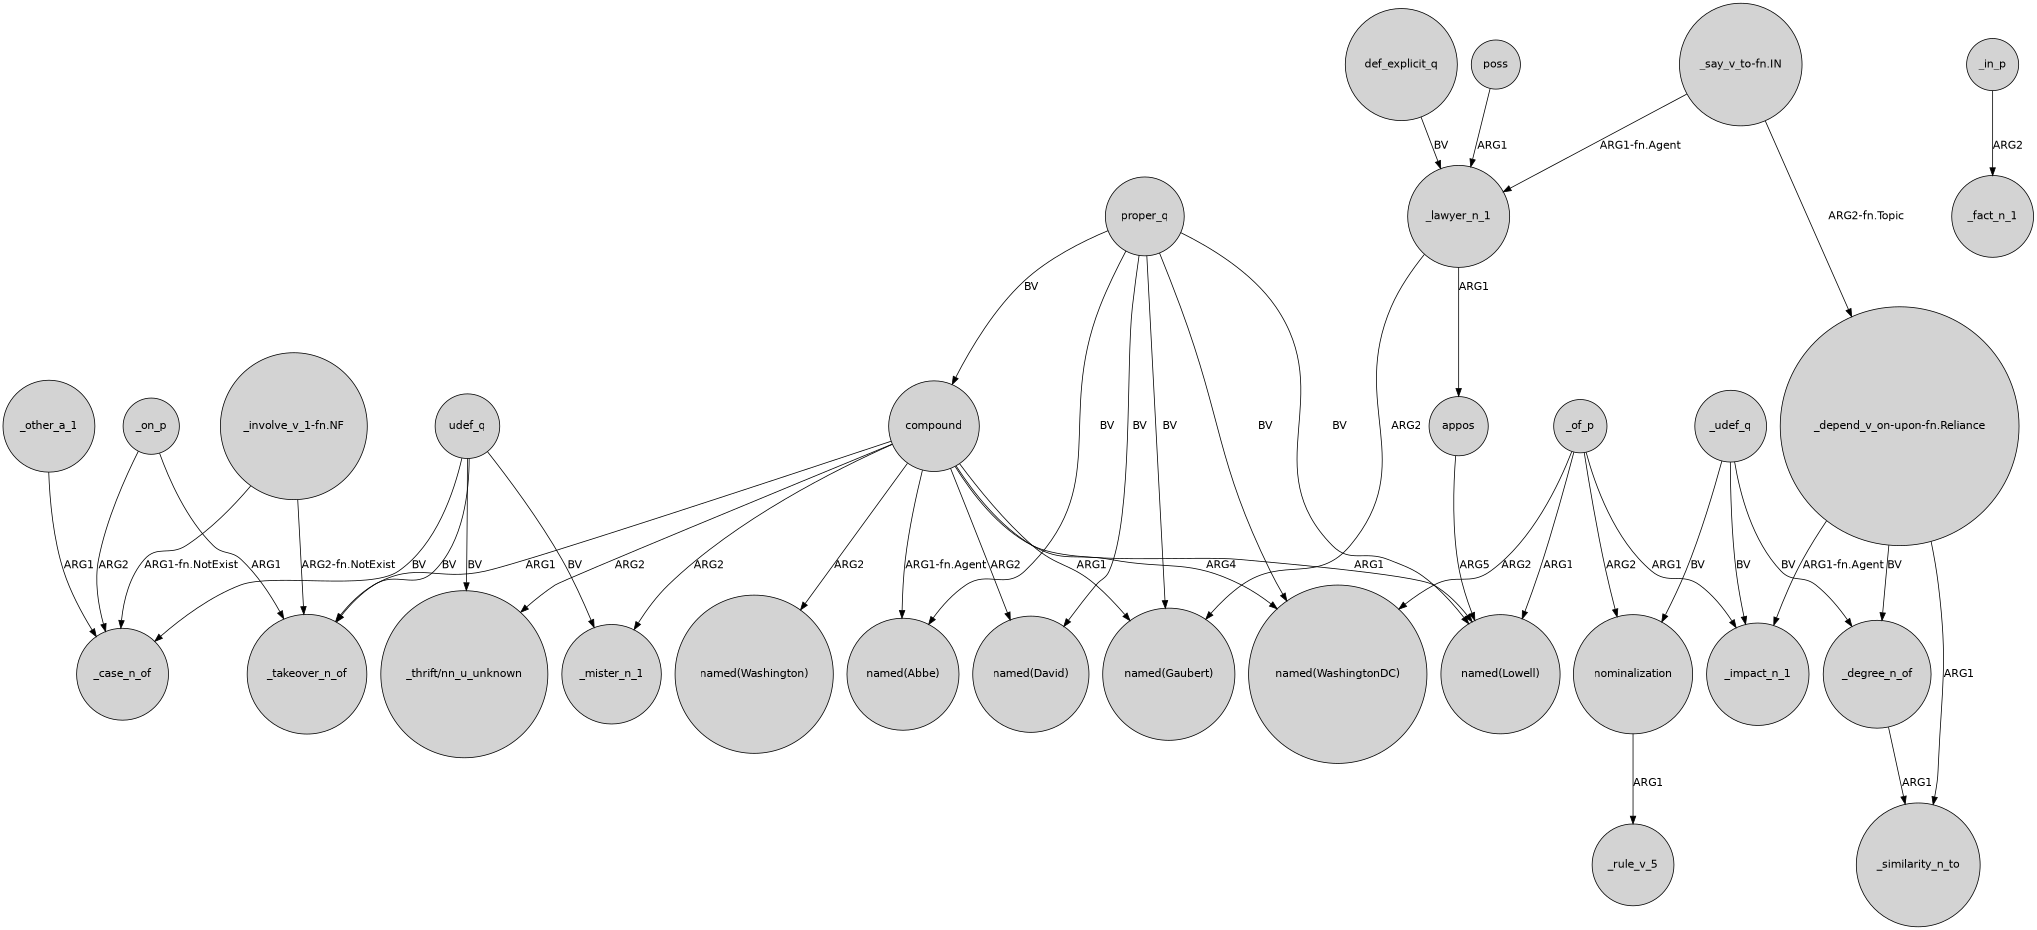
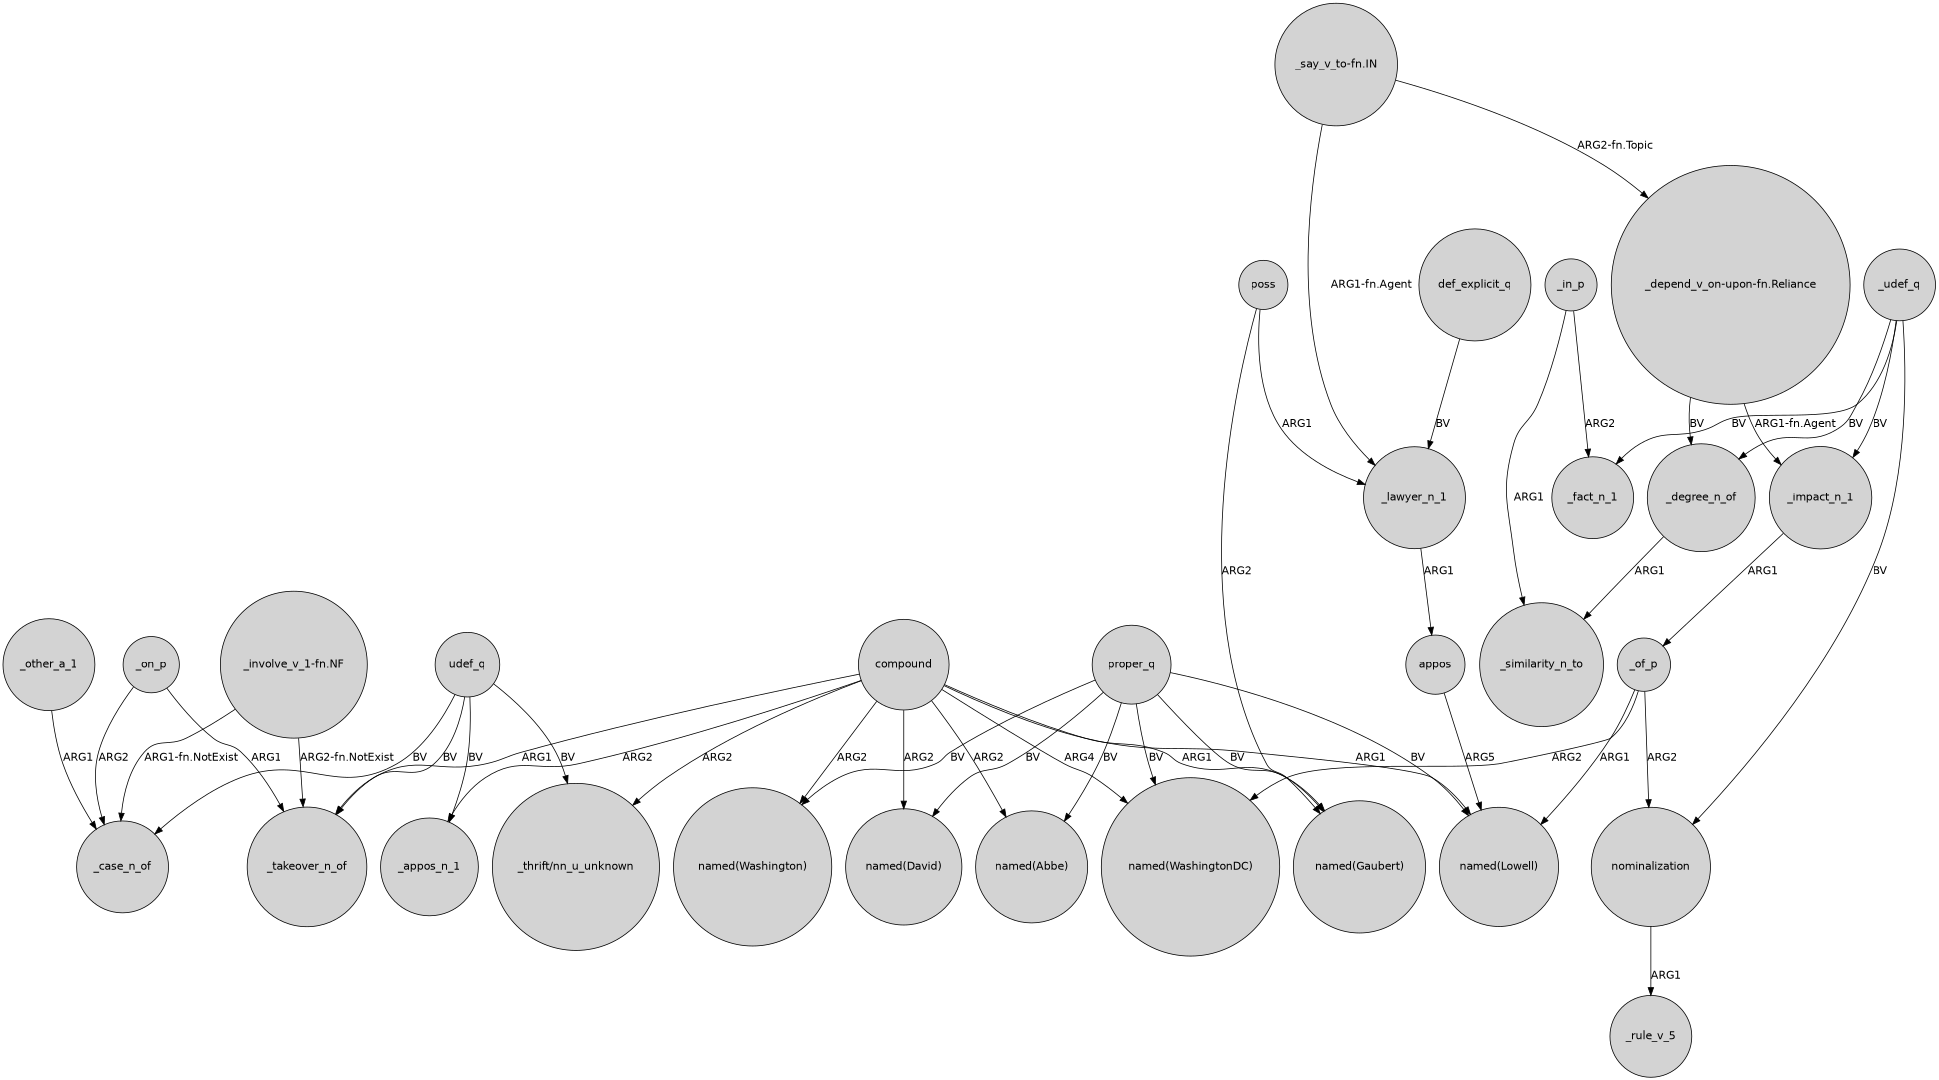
  digraph {
    fontname="DejaVu Sans"
    node [fontname="DejaVu Sans" shape=circle style=filled]
    edge [fontname="DejaVu Sans"]
    _other_a_1
    _case_n_of
    def_explicit_q
    _lawyer_n_1
    appos
    compound
    "_thrift/nn_u_unknown"
    "named(Abbe)"
    _takeover_n_of
-   _mister_n_1
+   _mister_n_1 [label=_appos_n_1]
    "named(WashingtonDC)"
    "named(Gaubert)"
    "named(Washington)"
    "named(Lowell)"
    "named(David)"
    _in_p
    _similarity_n_to
    _fact_n_1
    _on_p
    n20 [label=_rule_v_5]
    nominalization
    n22 [label=_udef_q]
    _impact_n_1
    _degree_n_of
    udef_q
    "_say_v_to-fn.IN"
    "_depend_v_on-upon-fn.Reliance"
    proper_q
    "_involve_v_1-fn.NF"
    poss
    _of_p
    _other_a_1 -> _case_n_of [label=ARG1]
    def_explicit_q -> _lawyer_n_1 [label=BV]
    _lawyer_n_1 -> appos [label=ARG1]
    appos -> "named(Lowell)" [label=ARG5]
    compound -> "_thrift/nn_u_unknown" [label=ARG2]
-   compound -> "named(Abbe)" [label="ARG1-fn.Agent"]
+   compound -> "named(Abbe)" [label=ARG2]
    compound -> _takeover_n_of [label=ARG1]
    compound -> _mister_n_1 [label=ARG2]
    compound -> "named(WashingtonDC)" [label=ARG4]
    compound -> "named(Gaubert)" [label=ARG1]
    compound -> "named(Washington)" [label=ARG2]
    compound -> "named(Lowell)" [label=ARG1]
    compound -> "named(David)" [label=ARG2]
-   "_depend_v_on-upon-fn.Reliance" -> _similarity_n_to [label=ARG1]
+   _in_p -> _similarity_n_to [label=ARG1]
    _in_p -> _fact_n_1 [label=ARG2]
    _on_p -> _case_n_of [label=ARG2]
    _on_p -> _takeover_n_of [label=ARG1]
    nominalization -> n20 [label=ARG1]
+   n22 -> _fact_n_1 [label=BV]
    n22 -> nominalization [label=BV]
    n22 -> _impact_n_1 [label=BV]
    n22 -> _degree_n_of [label=BV]
    _degree_n_of -> _similarity_n_to [label=ARG1]
    udef_q -> _case_n_of [label=BV]
    udef_q -> "_thrift/nn_u_unknown" [label=BV]
    udef_q -> _takeover_n_of [label=BV]
    udef_q -> _mister_n_1 [label=BV]
    "_say_v_to-fn.IN" -> _lawyer_n_1 [label="ARG1-fn.Agent"]
    "_say_v_to-fn.IN" -> "_depend_v_on-upon-fn.Reliance" [label="ARG2-fn.Topic"]
    "_depend_v_on-upon-fn.Reliance" -> _impact_n_1 [label="ARG1-fn.Agent"]
    "_depend_v_on-upon-fn.Reliance" -> _degree_n_of [label=BV]
    proper_q -> "named(Abbe)" [label=BV]
    proper_q -> "named(WashingtonDC)" [label=BV]
    proper_q -> "named(Gaubert)" [label=BV]
-   proper_q -> compound [label=BV]
+   proper_q -> "named(Washington)" [label=BV]
    proper_q -> "named(Lowell)" [label=BV]
    proper_q -> "named(David)" [label=BV]
    "_involve_v_1-fn.NF" -> _case_n_of [label="ARG1-fn.NotExist"]
    "_involve_v_1-fn.NF" -> _takeover_n_of [label="ARG2-fn.NotExist"]
    poss -> _lawyer_n_1 [label=ARG1]
-   _lawyer_n_1 -> "named(Gaubert)" [label=ARG2]
+   poss -> "named(Gaubert)" [label=ARG2]
    _of_p -> "named(WashingtonDC)" [label=ARG2]
    _of_p -> "named(Lowell)" [label=ARG1]
    _of_p -> nominalization [label=ARG2]
-   _of_p -> _impact_n_1 [label=ARG1]
+   _impact_n_1 -> _of_p [label=ARG1]
  }
